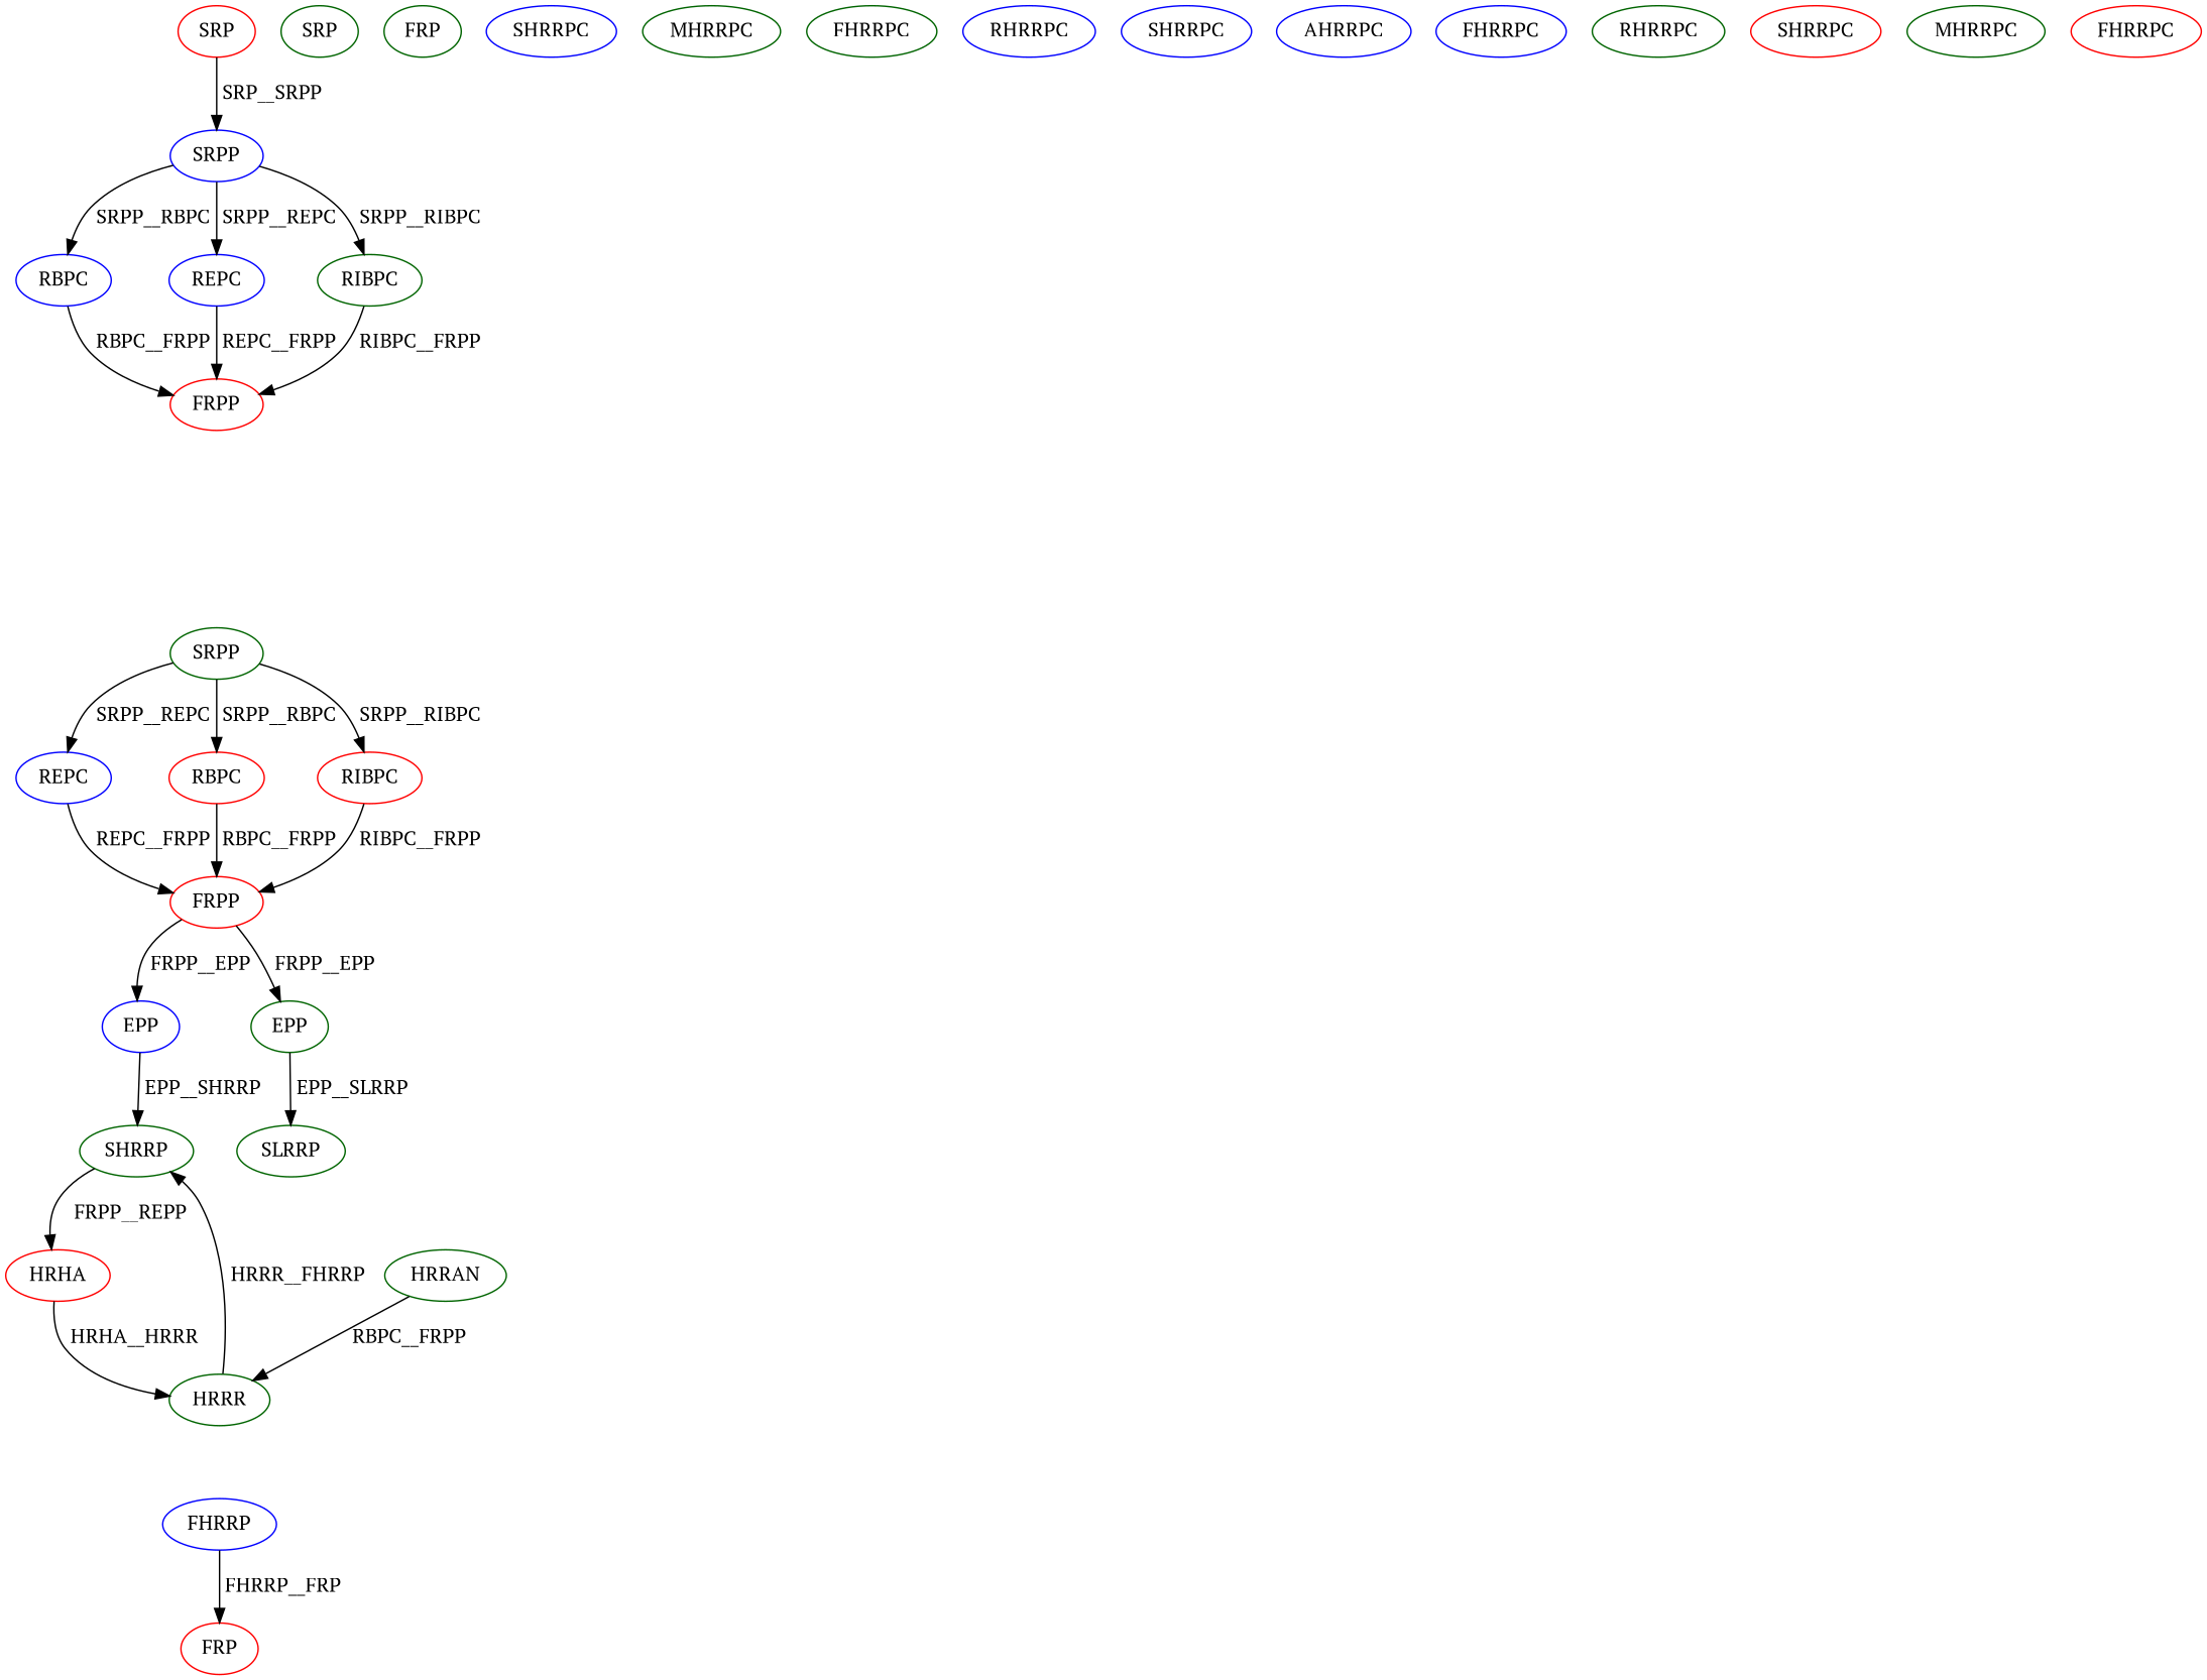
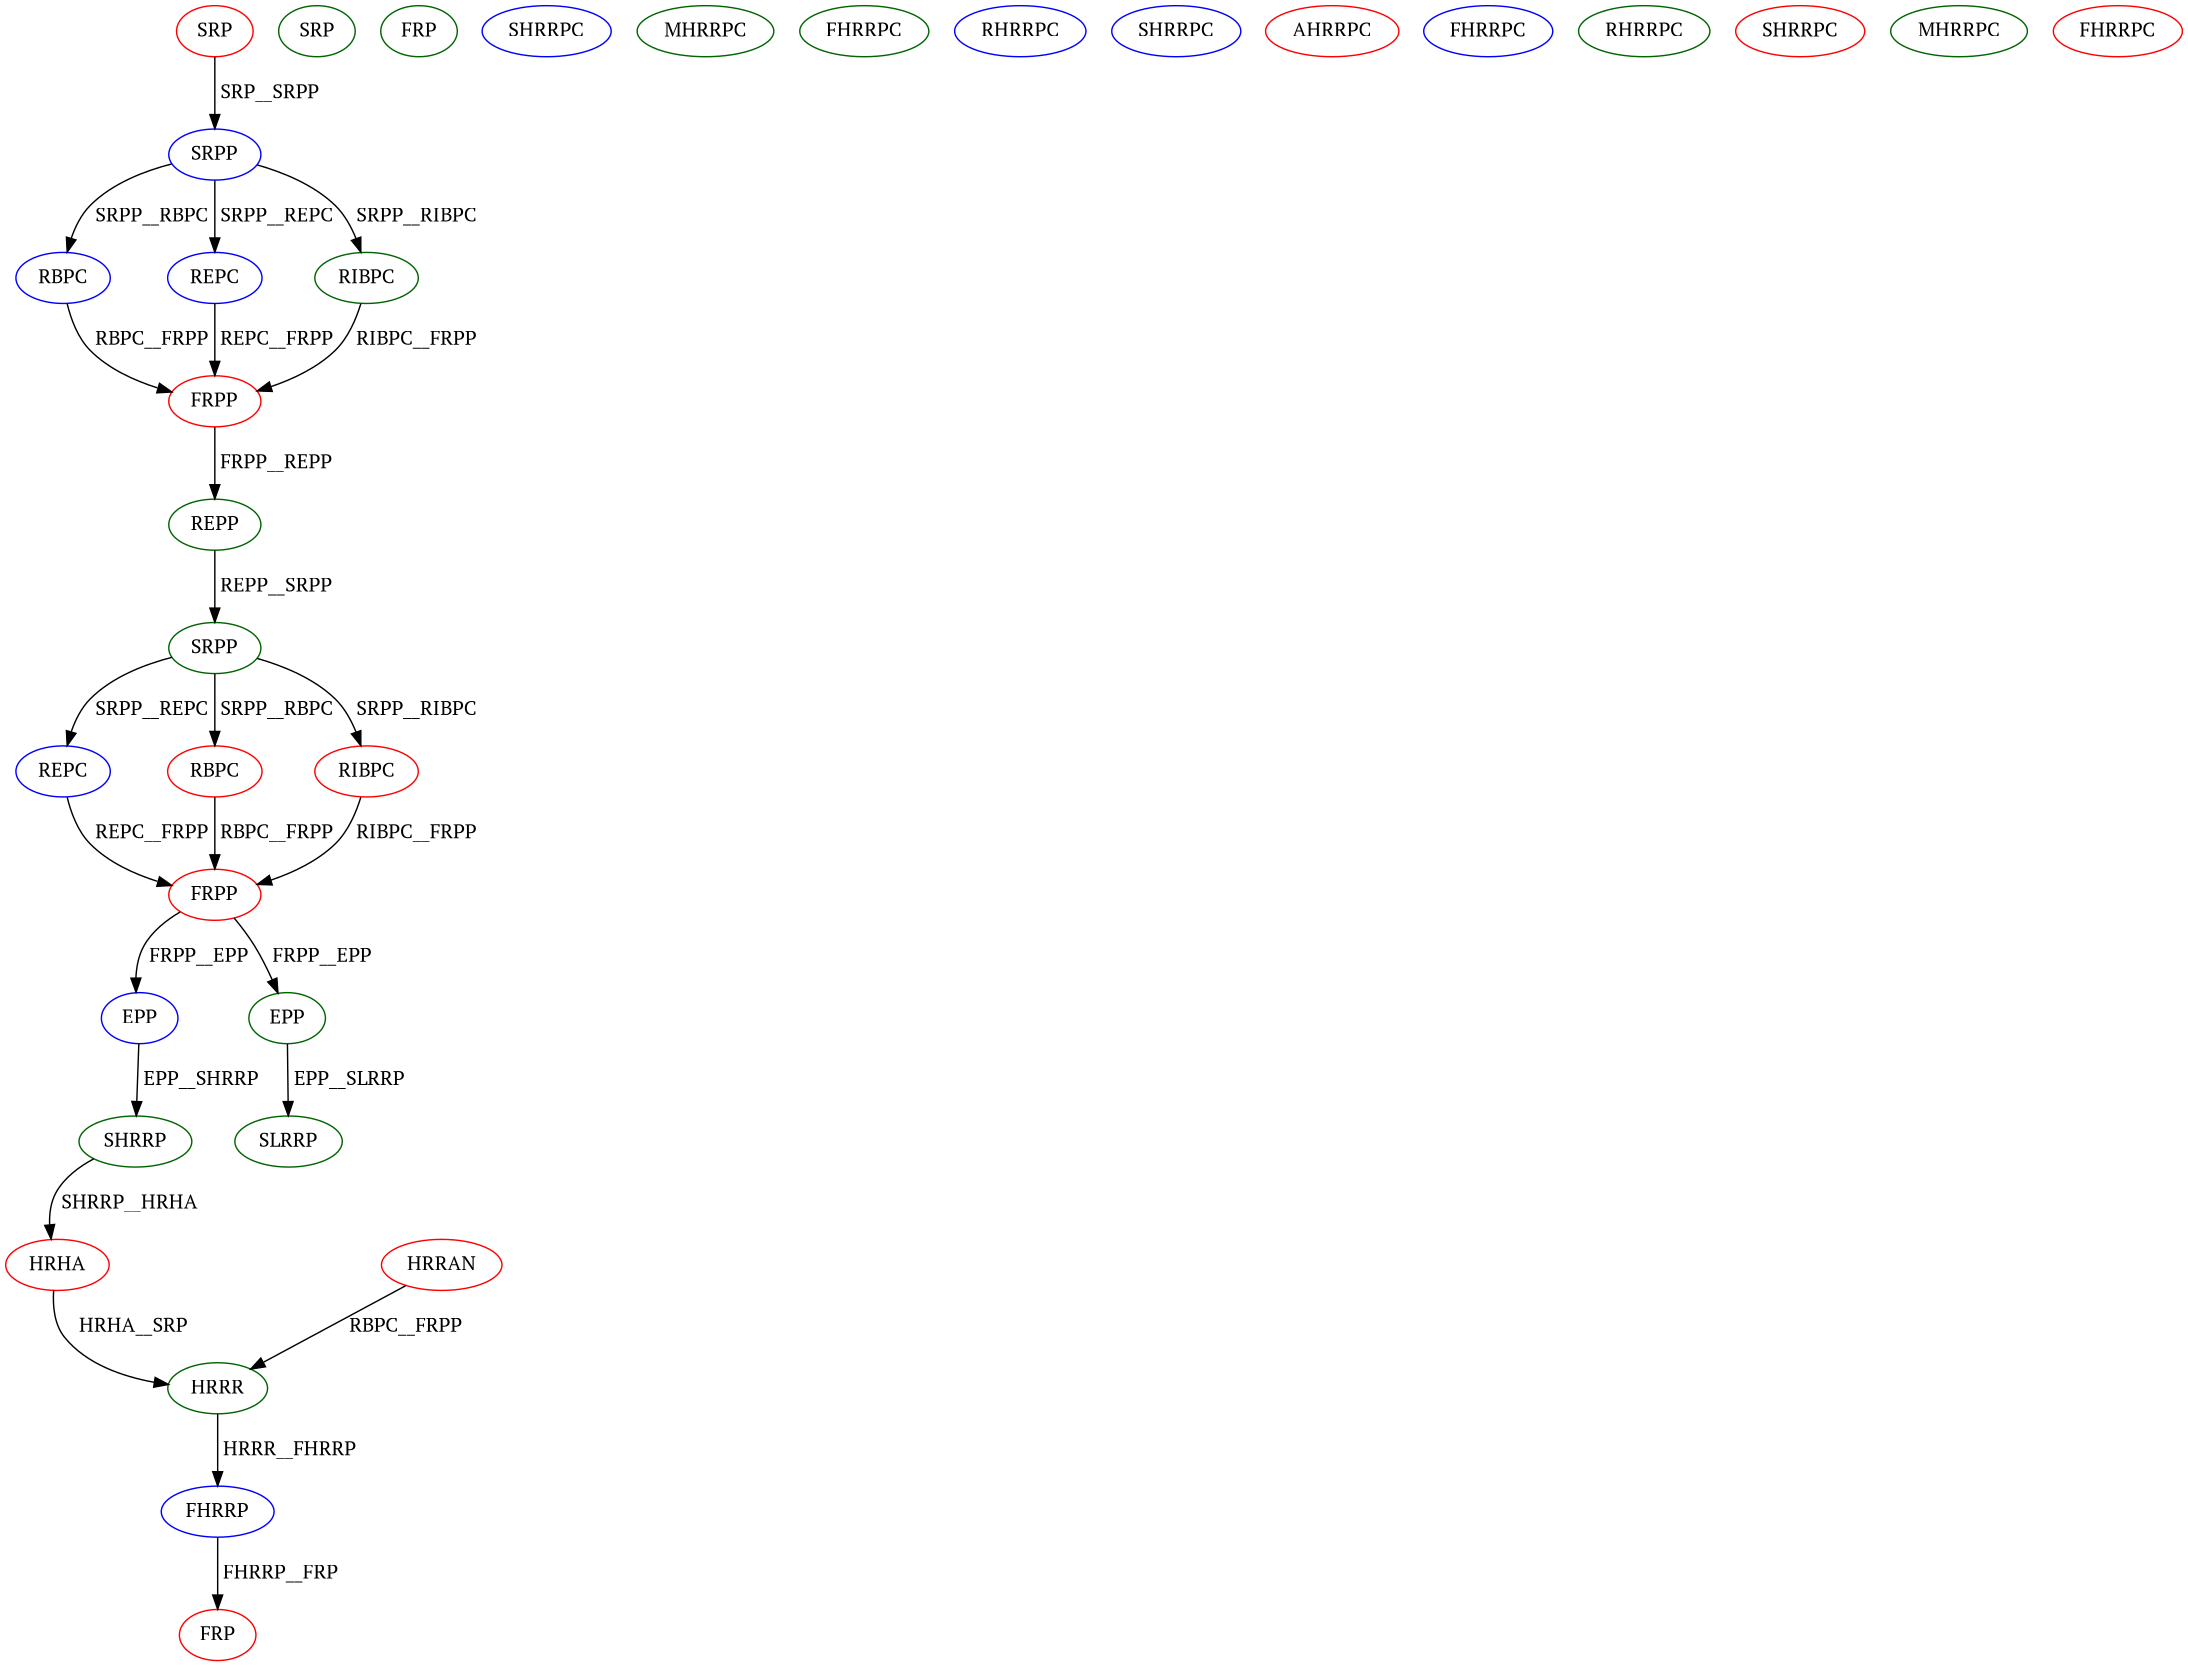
  digraph {
    fontname="PT Serif"
    node [color=darkgreen fontcolor=black fontname="PT Serif"]
    edge [color=black fontcolor=black fontname="PT Serif"]
    n1 [color=red label=SRP]
    n2 [color=blue label=SRPP]
    n3 [color=blue label=RBPC]
    n4 [color=blue label=REPC]
    n5 [label=RIBPC]
    n6 [color=red label=FRPP]
+   n7 [label=REPP]
    n8 [label=SRPP]
    n9 [color=blue label=REPC]
    n10 [color=red label=RBPC]
    n11 [color=red label=RIBPC]
    n12 [color=red label=FRPP]
    n13 [color=blue label=EPP]
    n14 [label=EPP]
    n15 [label=SHRRP]
    n16 [label=SLRRP]
    n17 [color=red label=HRHA]
-   n18 [label=HRRAN]
+   n18 [color=red label=HRRAN]
    n19 [label=HRRR]
    n20 [label=SRP]
    n21 [label=FRP]
    n22 [color=blue label=FHRRP]
    n23 [color=blue label=SHRRPC]
    n24 [label=MHRRPC]
    n25 [label=FHRRPC]
    n26 [color=blue label=RHRRPC]
    n27 [color=blue label=SHRRPC]
-   n28 [color=blue label=AHRRPC]
+   n28 [color=red label=AHRRPC]
    n29 [color=blue label=FHRRPC]
    n30 [label=RHRRPC]
    n31 [color=red label=SHRRPC]
    n32 [label=MHRRPC]
    n33 [color=red label=FHRRPC]
    n34 [color=red label=FRP]
    n1 -> n2 [label=" SRP__SRPP"]
    n2 -> n3 [label=" SRPP__RBPC"]
    n2 -> n4 [label=" SRPP__REPC"]
    n2 -> n5 [label=" SRPP__RIBPC"]
    n3 -> n6 [label=" RBPC__FRPP"]
    n4 -> n6 [label=" REPC__FRPP"]
    n5 -> n6 [label=" RIBPC__FRPP"]
+   n6 -> n7 [label=" FRPP__REPP"]
+   n7 -> n8 [label=" REPP__SRPP"]
    n8 -> n9 [label=" SRPP__REPC"]
    n8 -> n10 [label=" SRPP__RBPC"]
    n8 -> n11 [label=" SRPP__RIBPC"]
    n9 -> n12 [label=" REPC__FRPP"]
    n10 -> n12 [label=" RBPC__FRPP"]
    n11 -> n12 [label=" RIBPC__FRPP"]
    n12 -> n13 [label=" FRPP__EPP"]
    n12 -> n14 [label=" FRPP__EPP"]
    n13 -> n15 [label=" EPP__SHRRP"]
    n14 -> n16 [label=" EPP__SLRRP"]
-   n15 -> n17 [label=" FRPP__REPP"]
-   n17 -> n19 [label=" HRHA__HRRR"]
+   n15 -> n17 [label=" SHRRP__HRHA"]
+   n17 -> n19 [label=" HRHA__SRP"]
    n18 -> n19 [label=" RBPC__FRPP"]
-   n19 -> n15 [label=" HRRR__FHRRP"]
+   n19 -> n22 [label=" HRRR__FHRRP"]
    n22 -> n34 [label=" FHRRP__FRP"]
  }
